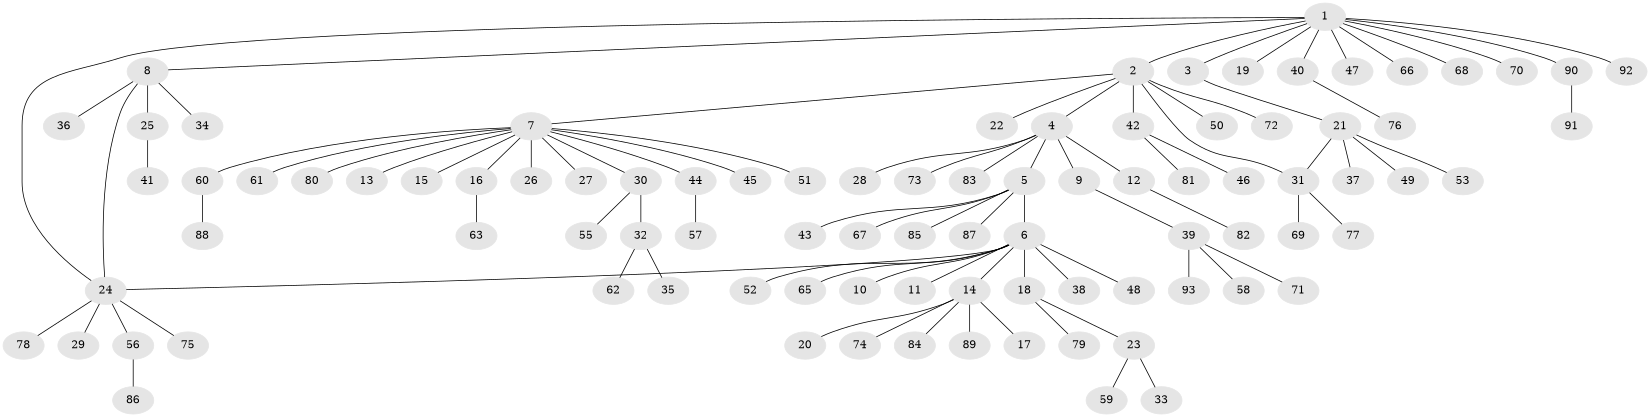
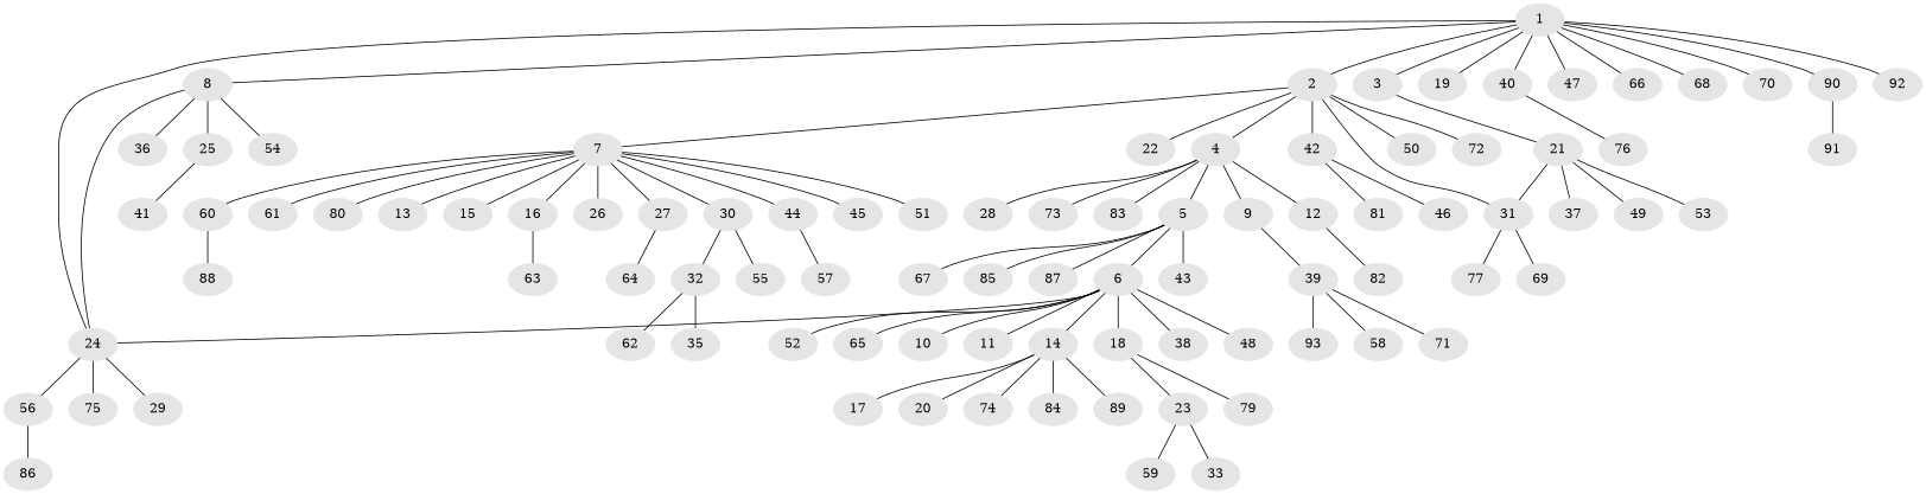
  graph {
    node [color=gray90 style=filled]
    1
    2
    3
    8
    19
    24
    40
    47
    66
    68
    70
    90
    92
    4
    7
    22
    31
    42
    50
    72
    21
    25
-   34
+   34 [label=54]
    36
    29
    56
    75
-   78
    76
    91
    5
    9
    12
    28
    73
    83
    13
    15
    16
    26
    27
    30
    44
    45
    51
    60
    61
    80
    69
    77
    46
    81
    37
    49
    53
    6
    43
    67
    85
    87
    39
    82
    10
    11
    14
    18
    38
    48
    52
    65
    17
    20
    74
    84
    89
    23
    79
    63
+   64
    32
    55
    57
    88
    41
    58
    71
    93
    33
    59
    86
    35
    62
    1 -- 2
    1 -- 3
    1 -- 8
    1 -- 19
    1 -- 24
    1 -- 40
    1 -- 47
    1 -- 66
    1 -- 68
    1 -- 70
    1 -- 90
    1 -- 92
    2 -- 4
    2 -- 7
    2 -- 22
    2 -- 31
    2 -- 42
    2 -- 50
    2 -- 72
    3 -- 21
    8 -- 24
    8 -- 25
    8 -- 34
    8 -- 36
    24 -- 29
    24 -- 56
    24 -- 75
-   24 -- 78
    40 -- 76
    90 -- 91
    4 -- 5
    4 -- 9
    4 -- 12
    4 -- 28
    4 -- 73
    4 -- 83
    7 -- 13
    7 -- 15
    7 -- 16
    7 -- 26
    7 -- 27
    7 -- 30
    7 -- 44
    7 -- 45
    7 -- 51
    7 -- 60
    7 -- 61
    7 -- 80
    31 -- 69
    31 -- 77
    42 -- 46
    42 -- 81
    21 -- 31
    21 -- 37
    21 -- 49
    21 -- 53
    25 -- 41
    56 -- 86
    5 -- 6
    5 -- 43
    5 -- 67
    5 -- 85
    5 -- 87
    9 -- 39
    12 -- 82
    16 -- 63
+   27 -- 64
    30 -- 32
    30 -- 55
    44 -- 57
    60 -- 88
    6 -- 24
    6 -- 10
    6 -- 11
    6 -- 14
    6 -- 18
    6 -- 38
    6 -- 48
    6 -- 52
    6 -- 65
    39 -- 58
    39 -- 71
    39 -- 93
    14 -- 17
    14 -- 20
    14 -- 74
    14 -- 84
    14 -- 89
    18 -- 23
    18 -- 79
    23 -- 33
    23 -- 59
    32 -- 35
    32 -- 62
  }
